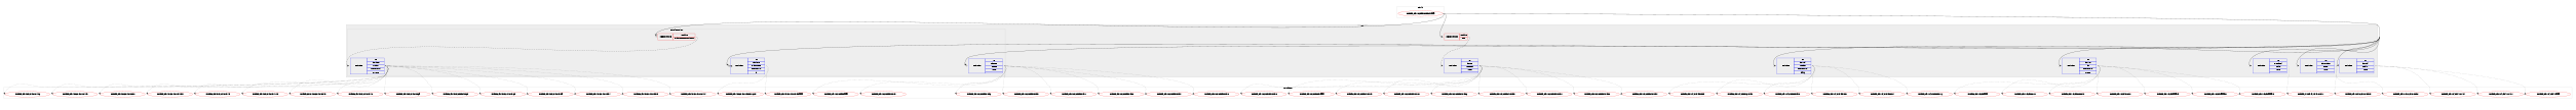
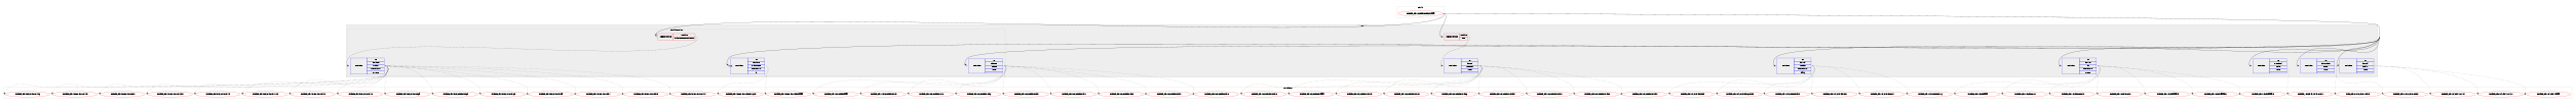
  digraph {
    compound=true
    concentrate=true
    fontname=Helvetica
    fontsize=10
    newrank=true
    rankdir=TB
    ranksep=1.5
    node [color=red fontname=Helvetica fontsize=10]
    edge [arrowhead=vee headport=w style=dotted tailport=e weight=100]
    n1 [label="portage://dev-ros/test_rosgraph-9999" width=4]
    n2 [color=blue label=<<TABLE BORDER="0" CELLBORDER="1" CELLSPACING="0" CELLPADDING="4" WIDTH="220"><TR><TD ROWSPAN="6" CELLPADDING="30">pack_dep</TD></TR><TR><TD WIDTH="110">no</TD></TR><TR><TD>dev-ros</TD></TR><TR><TD>rosgraph</TD></TR><TR><TD>none</TD></TR><TR><TD></TD></TR></TABLE>> shape=none]
    n3 [label=<<TABLE BORDER="0" CELLBORDER="1" CELLSPACING="0" CELLPADDING="4"><TR><TD ROWSPAN="3" CELLPADDING="10">use_conditional</TD></TR><TR><TD>positive</TD></TR><TR><TD>test</TD></TR></TABLE>> shape=none]
    n4 [color=blue label=<<TABLE BORDER="0" CELLBORDER="1" CELLSPACING="0" CELLPADDING="4" WIDTH="220"><TR><TD ROWSPAN="6" CELLPADDING="30">pack_dep</TD></TR><TR><TD WIDTH="110">no</TD></TR><TR><TD>dev-python</TD></TR><TR><TD>empy</TD></TR><TR><TD>none</TD></TR><TR><TD></TD></TR></TABLE>> shape=none]
    n5 [color=blue label=<<TABLE BORDER="0" CELLBORDER="1" CELLSPACING="0" CELLPADDING="4" WIDTH="220"><TR><TD ROWSPAN="6" CELLPADDING="30">pack_dep</TD></TR><TR><TD WIDTH="110">no</TD></TR><TR><TD>dev-util</TD></TR><TR><TD>catkin</TD></TR><TR><TD>none</TD></TR><TR><TD></TD></TR></TABLE>> shape=none]
    n6 [color=blue label=<<TABLE BORDER="0" CELLBORDER="1" CELLSPACING="0" CELLPADDING="4" WIDTH="220"><TR><TD ROWSPAN="6" CELLPADDING="30">pack_dep</TD></TR><TR><TD WIDTH="110">no</TD></TR><TR><TD>dev-util</TD></TR><TR><TD>cmake</TD></TR><TR><TD>greaterequal</TD></TR><TR><TD>3.9.6</TD></TR></TABLE>> shape=none]
    n7 [color=blue label=<<TABLE BORDER="0" CELLBORDER="1" CELLSPACING="0" CELLPADDING="4" WIDTH="220"><TR><TD ROWSPAN="6" CELLPADDING="30">pack_dep</TD></TR><TR><TD WIDTH="110">no</TD></TR><TR><TD>dev-vcs</TD></TR><TR><TD>git</TD></TR><TR><TD>greaterequal</TD></TR><TR><TD>1.8.2.1</TD></TR></TABLE>> shape=none]
    n8 [color=blue label=<<TABLE BORDER="0" CELLBORDER="1" CELLSPACING="0" CELLPADDING="4" WIDTH="220"><TR><TD ROWSPAN="6" CELLPADDING="30">pack_dep</TD></TR><TR><TD WIDTH="110">no</TD></TR><TR><TD>sys-devel</TD></TR><TR><TD>make</TD></TR><TR><TD>none</TD></TR><TR><TD></TD></TR></TABLE>> shape=none]
    n9 [color=blue label=<<TABLE BORDER="0" CELLBORDER="1" CELLSPACING="0" CELLPADDING="4" WIDTH="220"><TR><TD ROWSPAN="6" CELLPADDING="30">pack_dep</TD></TR><TR><TD WIDTH="110">no</TD></TR><TR><TD>dev-lang</TD></TR><TR><TD>python</TD></TR><TR><TD>greaterequal</TD></TR><TR><TD>2.7.5-r2</TD></TR></TABLE>> shape=none]
    n10 [label=<<TABLE BORDER="0" CELLBORDER="1" CELLSPACING="0" CELLPADDING="4"><TR><TD ROWSPAN="3" CELLPADDING="10">use_conditional</TD></TR><TR><TD>positive</TD></TR><TR><TD>python_targets_python2_7</TD></TR></TABLE>> shape=none]
    n11 [color=blue label=<<TABLE BORDER="0" CELLBORDER="1" CELLSPACING="0" CELLPADDING="4" WIDTH="220"><TR><TD ROWSPAN="6" CELLPADDING="30">pack_dep</TD></TR><TR><TD WIDTH="110">no</TD></TR><TR><TD>dev-lang</TD></TR><TR><TD>python-exec</TD></TR><TR><TD>greaterequal</TD></TR><TR><TD>2</TD></TR></TABLE>> shape=none]
    n12 [color=blue label=<<TABLE BORDER="0" CELLBORDER="1" CELLSPACING="0" CELLPADDING="4" WIDTH="220"><TR><TD ROWSPAN="6" CELLPADDING="30">pack_dep</TD></TR><TR><TD WIDTH="110">no</TD></TR><TR><TD>dev-ros</TD></TR><TR><TD>rostest</TD></TR><TR><TD>none</TD></TR><TR><TD></TD></TR></TABLE>> shape=none]
    n13 [label="portage://dev-ros/rosgraph-1.13.0" width=4]
    n14 [label="portage://dev-ros/rosgraph-1.13.1" width=4]
    n15 [label="portage://dev-ros/rosgraph-1.13.2" width=4]
    n16 [label="portage://dev-ros/rosgraph-1.13.4" width=4]
    n17 [label="portage://dev-ros/rosgraph-1.13.5" width=4]
    n18 [label="portage://dev-ros/rosgraph-1.13.6" width=4]
    n19 [label="portage://dev-ros/rosgraph-1.14.2" width=4]
    n20 [label="portage://dev-ros/rosgraph-1.14.3" width=4]
    n21 [label="portage://dev-ros/rosgraph-9999" width=4]
-   n22 [label="portage://dev-python/empy-3.3-r1" width=4]
+   n22 [label="exec://dev-python/empy-3.3-r1" width=4]
    n23 [label="portage://dev-python/empy-3.3.2" width=4]
    n24 [label="portage://dev-util/catkin-0.7.14" width=4]
    n25 [label="portage://dev-util/catkin-0.7.17" width=4]
    n26 [label="portage://dev-util/catkin-9999" width=4]
    n27 [label="portage://dev-util/cmake-3.13.5" width=4]
    n28 [label="portage://dev-util/cmake-3.14.6" width=4]
    n29 [label="portage://dev-util/cmake-3.14.7" width=4]
    n30 [label="portage://dev-util/cmake-3.15.4" width=4]
    n31 [label="portage://dev-util/cmake-3.15.5" width=4]
-   n32 [label="portage://dev-util/use-3.16.0_rc3" width=4]
+   n32 [label="portage://dev-util/cmake-3.16.0_rc3" width=4]
    n33 [label="portage://dev-vcs/git-2.21.0" width=4]
    n34 [label="portage://dev-vcs/git-2.23.0-r1" width=4]
    n35 [label="portage://dev-vcs/git-2.24.0" width=4]
    n36 [label="portage://dev-vcs/git-9999" width=4]
    n37 [label="portage://dev-vcs/git-9999-r1" width=4]
    n38 [label="portage://dev-vcs/git-9999-r2" width=4]
    n39 [label="portage://dev-vcs/git-9999-r3" width=4]
-   n40 [label="portage://sys-devel/make-4.2.1-r4" width=4]
+   n40 [label="portage://vcs-devel/make-4.2.1-r4" width=4]
    n41 [label="portage://dev-lang/python-2.7.15" width=4]
    n42 [label="portage://dev-lang/python-2.7.16" width=4]
    n43 [label="portage://dev-lang/python-2.7.17" width=4]
    n44 [label="portage://dev-lang/python-3.5.5" width=4]
    n45 [label="portage://dev-lang/python-3.5.7" width=4]
    n46 [label="portage://dev-lang/python-3.5.9" width=4]
    n47 [label="portage://dev-lang/python-3.6.5" width=4]
    n48 [label="portage://dev-lang/rosgraph-3.6.8" width=4]
    n49 [label="portage://dev-lang/python-3.6.9" width=4]
    n50 [label="portage://dev-lang/python-3.7.2" width=4]
-   n51 [label="portage://empy-lang/python-3.7.3" width=4]
+   n51 [label="portage://dev-lang/python-3.7.3" width=4]
    n52 [label="portage://dev-lang/python-3.7.4-r1" width=4]
    n53 [label="portage://dev-lang/python-3.7.5" width=4]
    n54 [label="portage://dev-lang/python-3.7.5-r1" width=4]
    n55 [label="portage://dev-lang/python-3.8.0" width=4]
    n56 [label="portage://dev-lang/python-exec-2.4.6-r1" width=4]
-   n57 [label="portage://dev-lang/python-exec-9999" width=4]
+   n57 [label="portage://dev-lang/python-devel-9999" width=4]
    n58 [label="portage://dev-ros/rostest-1.13.0" width=4]
    n59 [label="portage://dev-ros/rostest-1.13.1" width=4]
    n60 [label="portage://dev-ros/rostest-1.13.2" width=4]
    n61 [label="portage://dev-ros/rostest-1.13.4" width=4]
    n62 [label="portage://dev-ros/rostest-1.13.5" width=4]
    n63 [label="portage://dev-ros/rostest-1.13.6" width=4]
-   n65 [label="portage://dev-ros/rostest-1.14.3" width=4]
+   n64 [label="portage://dev-ros/rostest-1.14.2" width=4]
+   n65 [label="portage://dev-make/rostest-1.14.3" width=4]
    n66 [label="portage://dev-ros/rostest-9999" width=4]
    subgraph cluster_1 {
      color=gray
      label=<<i>ebuild</i>>
      rank=same
      n1
    }
    subgraph cluster_2 {
      color=gray
      label=<<i>dependencies</i>>
      subgraph cluster_3 {
        color=gray
        fillcolor="#eeeeee"
        label=<<i>compile</i>>
        style=filled
        subgraph sub_4 {
          color=gray
          fillcolor="#eeeeee"
          label=<<i>compile</i>>
          style=filled
          n3
          subgraph sub_5 {
            color=gray
            fillcolor="#eeeeee"
            label=<<i>compile</i>>
            style=filled
            n2
          }
        }
        subgraph sub_6 {
          color=gray
          fillcolor="#eeeeee"
          label=<<i>compile</i>>
          style=filled
          n4
        }
        subgraph sub_7 {
          color=gray
          fillcolor="#eeeeee"
          label=<<i>compile</i>>
          style=filled
          n5
        }
        subgraph sub_8 {
          color=gray
          fillcolor="#eeeeee"
          label=<<i>compile</i>>
          style=filled
          n6
        }
        subgraph sub_9 {
          color=gray
          fillcolor="#eeeeee"
          label=<<i>compile</i>>
          style=filled
          n7
        }
        subgraph sub_10 {
          color=gray
          fillcolor="#eeeeee"
          label=<<i>compile</i>>
          style=filled
          n8
        }
      }
      subgraph cluster_11 {
        color=gray
        fillcolor="#eeeeee"
        label=<<i>run</i>>
        style=filled
      }
      subgraph cluster_12 {
        color=gray
        fillcolor="#eeeeee"
        label=<<i>compile and run</i>>
        style=filled
        subgraph sub_13 {
          color=gray
          fillcolor="#eeeeee"
          label=<<i>compile and run</i>>
          style=filled
          n10
          subgraph sub_14 {
            color=gray
            fillcolor="#eeeeee"
            label=<<i>compile and run</i>>
            style=filled
            n9
          }
        }
        subgraph sub_15 {
          color=gray
          fillcolor="#eeeeee"
          label=<<i>compile and run</i>>
          style=filled
          n11
        }
        subgraph sub_16 {
          color=gray
          fillcolor="#eeeeee"
          label=<<i>compile and run</i>>
          style=filled
          n12
        }
      }
    }
    subgraph cluster_17 {
      color=gray
      label=<<i>candidates</i>>
      rank=same
      subgraph sub_18 {
        color=black
        label=<<i>candidates</i>>
        nodesep=1
        rank=same
        n13
        n14
        n15
        n16
        n17
        n18
        n19
        n20
        n21
      }
      subgraph sub_19 {
        color=black
        label=<<i>candidates</i>>
        nodesep=1
        rank=same
        n22
        n23
      }
      subgraph sub_20 {
        color=black
        label=<<i>candidates</i>>
        nodesep=1
        rank=same
        n24
        n25
        n26
      }
      subgraph sub_21 {
        color=black
        label=<<i>candidates</i>>
        nodesep=1
        rank=same
        n27
        n28
        n29
        n30
        n31
        n32
      }
      subgraph sub_22 {
        color=black
        label=<<i>candidates</i>>
        nodesep=1
        rank=same
        n33
        n34
        n35
        n36
        n37
        n38
        n39
      }
      subgraph sub_23 {
        color=black
        label=<<i>candidates</i>>
        nodesep=1
        rank=same
        n40
      }
      subgraph sub_24 {
        color=black
        label=<<i>candidates</i>>
        nodesep=1
        rank=same
        n41
        n42
        n43
        n44
        n45
        n46
        n47
        n48
        n49
        n50
        n51
        n52
        n53
        n54
        n55
      }
      subgraph sub_25 {
        color=black
        label=<<i>candidates</i>>
        nodesep=1
        rank=same
        n56
        n57
      }
      subgraph sub_26 {
        color=black
        label=<<i>candidates</i>>
        nodesep=1
        rank=same
        n58
        n59
        n60
        n61
        n62
        n63
+       n64
        n65
        n66
      }
    }
    n1 -> n3 [style=solid weight=20]
    n1 -> n4 [style=solid weight=20]
    n1 -> n5 [style=solid weight=20]
    n1 -> n6 [style=solid weight=20]
    n1 -> n7 [style=solid weight=20]
    n1 -> n8 [style=solid weight=20]
    n1 -> n10 [arrowhead=odotvee style=solid weight=20]
    n1 -> n11 [arrowhead=odotvee style=solid weight=20]
    n1 -> n12 [arrowhead=odotvee style=solid weight=20]
    n2 -> n13
    n2 -> n14
    n2 -> n15
    n2 -> n16
    n2 -> n17
    n2 -> n18
    n2 -> n19
    n2 -> n20
    n2 -> n21
    n3 -> n2 [style=dashed weight=20]
    n4 -> n22
    n4 -> n23
    n5 -> n24
    n5 -> n25
    n5 -> n26
    n6 -> n27
    n6 -> n28
    n6 -> n29
    n6 -> n30
    n6 -> n31
    n6 -> n32
    n7 -> n33
    n7 -> n34
    n7 -> n35
    n7 -> n36
    n7 -> n37
    n7 -> n38
    n7 -> n39
    n8 -> n40
    n9 -> n41
    n9 -> n42
    n9 -> n43
    n9 -> n44
    n9 -> n45
    n9 -> n46
    n9 -> n47
    n9 -> n48
    n9 -> n49
    n9 -> n50
    n9 -> n51
    n9 -> n52
    n9 -> n53
    n9 -> n54
    n9 -> n55
    n10 -> n9 [style=dashed weight=20]
    n11 -> n56
    n11 -> n57
    n12 -> n58
    n12 -> n59
    n12 -> n60
    n12 -> n61
    n12 -> n62
    n12 -> n63
+   n12 -> n64
    n12 -> n65
    n12 -> n66
  }
